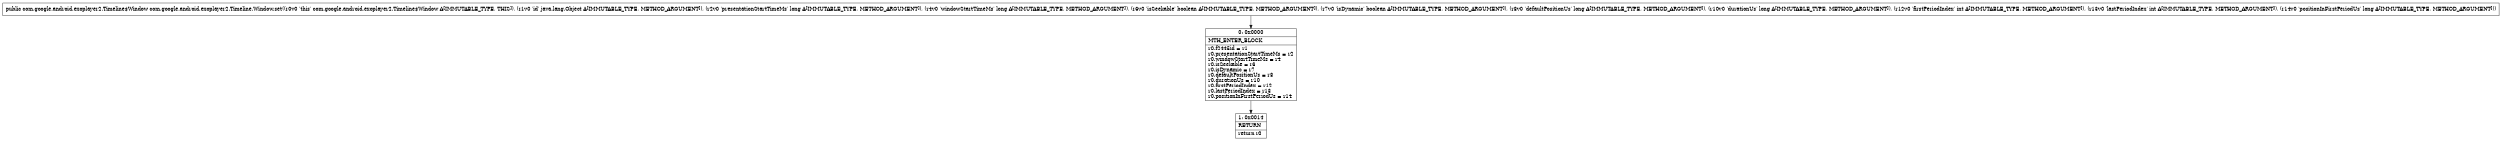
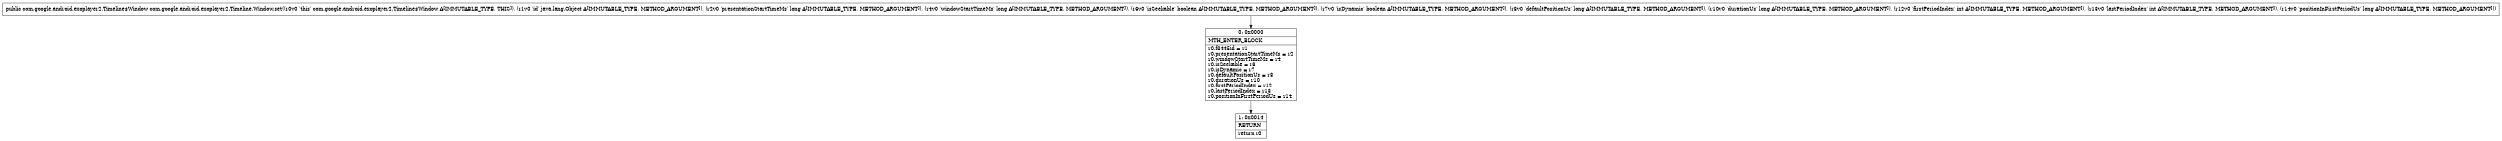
  digraph {
    node [shape=record]
-   n1 [label="{0\:\ 0x0000|MTH_ENTER_BLOCK\l|r0.f2445id = r1\lr0.presentationStartTimeMs = r2\lr0.windowStartTimeMs = r4\lr0.isSeekable = r6\lr0.isDynamic = r7\lr0.defaultPositionUs = r8\lr0.durationUs = r10\lr0.firstPeriodIndex = r12\lr0.lastPeriodIndex = r13\lr0.positionInFirstPeriodUs = r14\l}"]
+   n1 [label="{0\:\ 0x0000|MTH_ENTER_BLOCK\l|r0.f3445id = r1\lr0.presentationStartTimeMs = r2\lr0.windowStartTimeMs = r4\lr0.isSeekable = r6\lr0.isDynamic = r7\lr0.defaultPositionUs = r8\lr0.durationUs = r10\lr0.firstPeriodIndex = r12\lr0.lastPeriodIndex = r13\lr0.positionInFirstPeriodUs = r14\l}"]
    n2 [label="{1\:\ 0x0014|RETURN\l|return r0\l}"]
    n3 [label="{public com.google.android.exoplayer2.Timeline$Window com.google.android.exoplayer2.Timeline.Window.set((r0v0 'this' com.google.android.exoplayer2.Timeline$Window A[IMMUTABLE_TYPE, THIS]), (r1v0 'id' java.lang.Object A[IMMUTABLE_TYPE, METHOD_ARGUMENT]), (r2v0 'presentationStartTimeMs' long A[IMMUTABLE_TYPE, METHOD_ARGUMENT]), (r4v0 'windowStartTimeMs' long A[IMMUTABLE_TYPE, METHOD_ARGUMENT]), (r6v0 'isSeekable' boolean A[IMMUTABLE_TYPE, METHOD_ARGUMENT]), (r7v0 'isDynamic' boolean A[IMMUTABLE_TYPE, METHOD_ARGUMENT]), (r8v0 'defaultPositionUs' long A[IMMUTABLE_TYPE, METHOD_ARGUMENT]), (r10v0 'durationUs' long A[IMMUTABLE_TYPE, METHOD_ARGUMENT]), (r12v0 'firstPeriodIndex' int A[IMMUTABLE_TYPE, METHOD_ARGUMENT]), (r13v0 'lastPeriodIndex' int A[IMMUTABLE_TYPE, METHOD_ARGUMENT]), (r14v0 'positionInFirstPeriodUs' long A[IMMUTABLE_TYPE, METHOD_ARGUMENT])) }"]
    n1 -> n2
    n3 -> n1
  }
